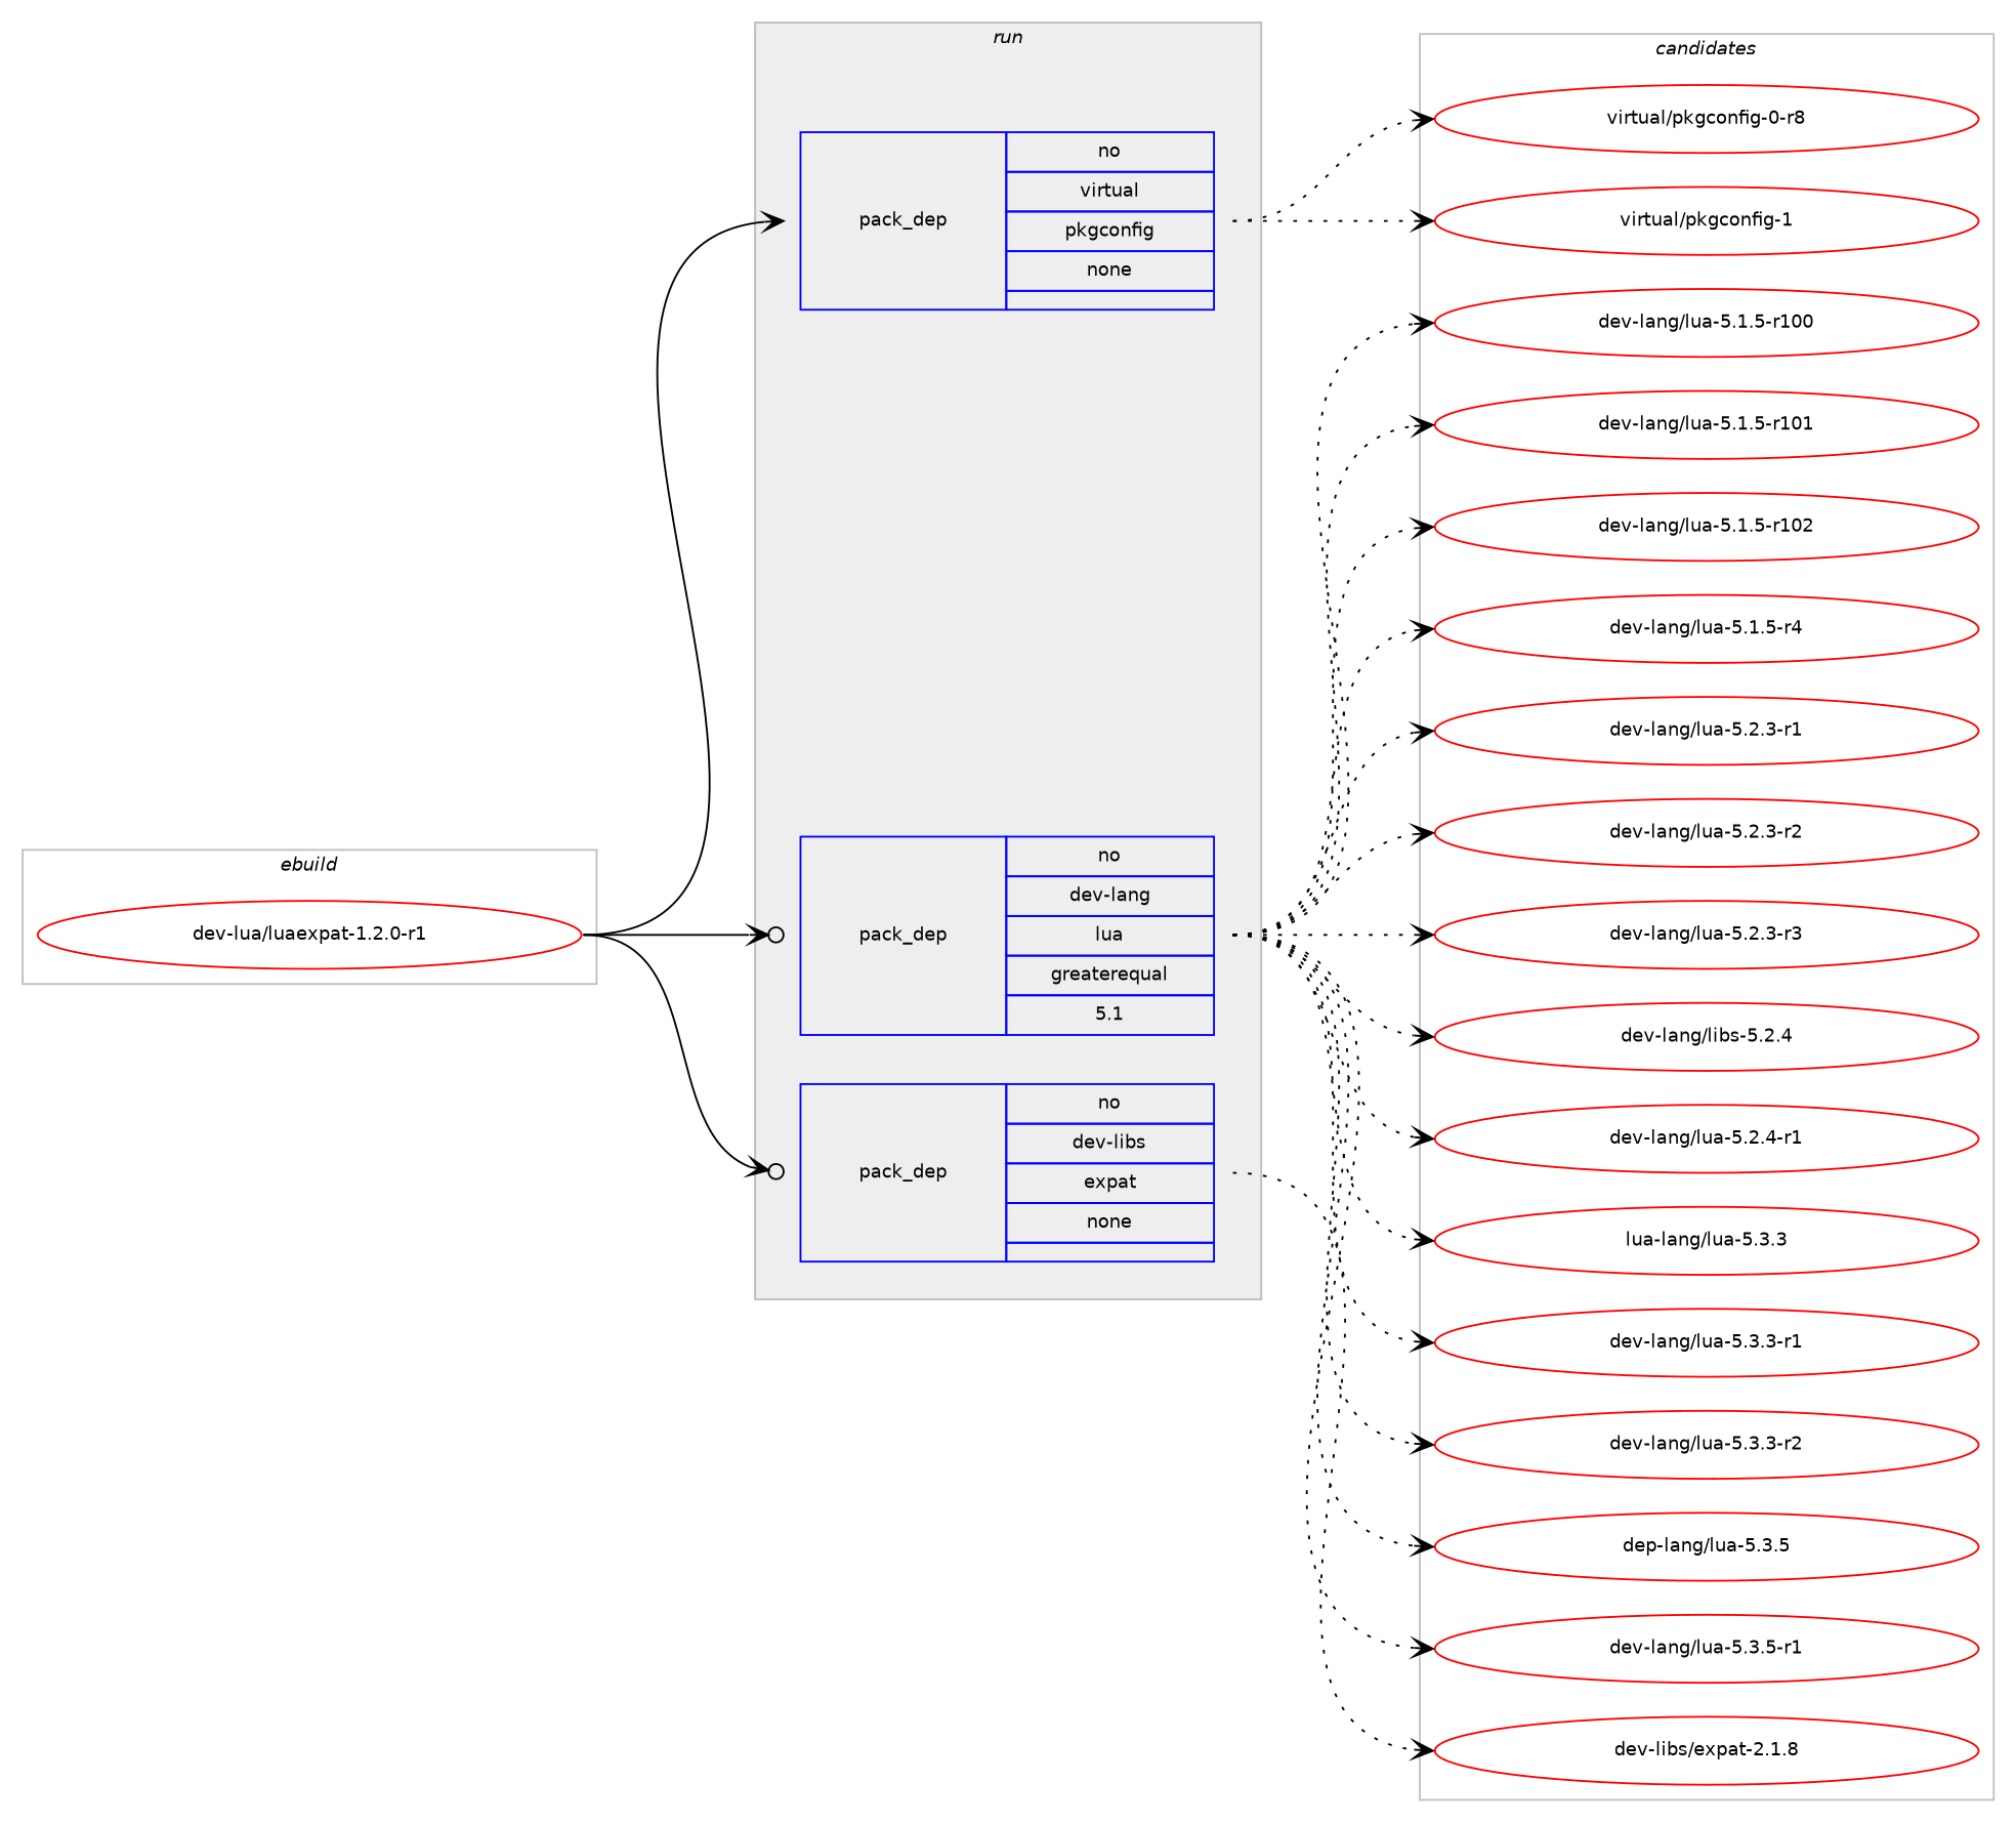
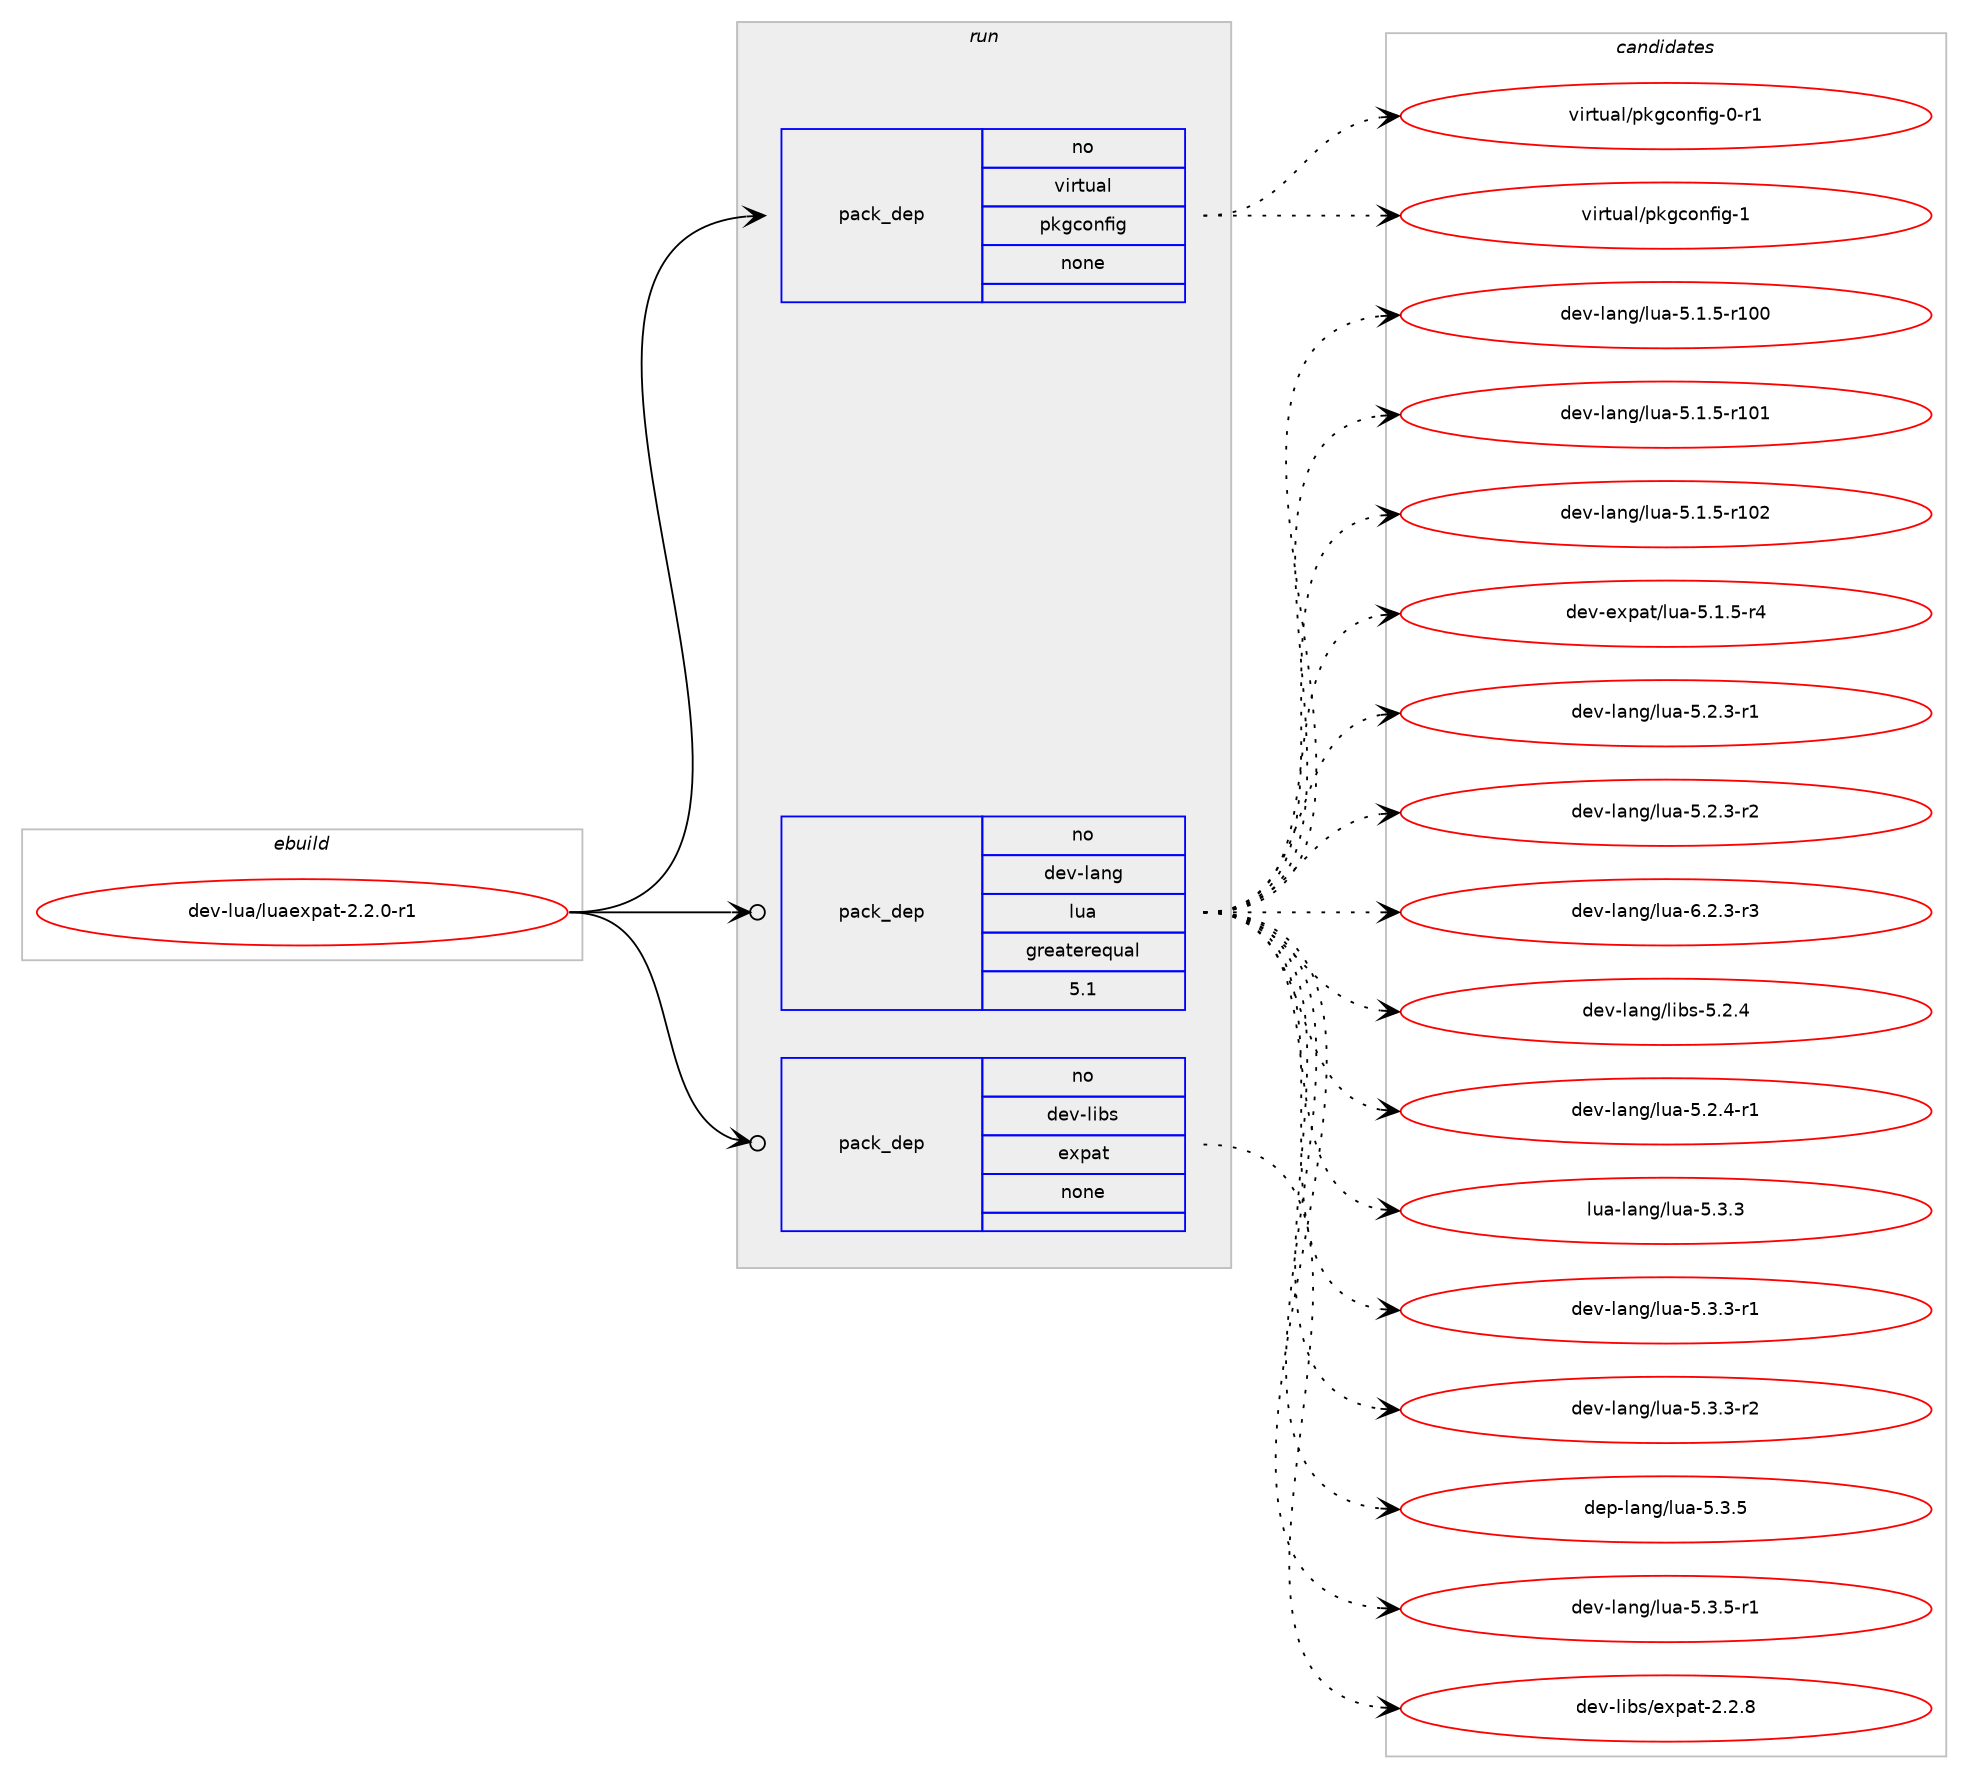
  digraph {
    compound=true
    concentrate=true
    fontname=Helvetica
    fontsize=10
    newrank=true
    rankdir=LR
    ranksep=1.5
    node [color=red fontname=Helvetica fontsize=10]
    edge [arrowhead=vee headport=w style=dotted tailport=e weight=100]
-   n1 [label="dev-lua/luaexpat-1.2.0-r1" width=4]
+   n1 [label="dev-lua/luaexpat-2.2.0-r1" width=4]
    n2 [color=blue label=<<TABLE BORDER="0" CELLBORDER="1" CELLSPACING="0" CELLPADDING="4" WIDTH="220"><TR><TD ROWSPAN="6" CELLPADDING="30">pack_dep</TD></TR><TR><TD WIDTH="110">no</TD></TR><TR><TD>virtual</TD></TR><TR><TD>pkgconfig</TD></TR><TR><TD>none</TD></TR><TR><TD></TD></TR></TABLE>> shape=none]
    n3 [color=blue label=<<TABLE BORDER="0" CELLBORDER="1" CELLSPACING="0" CELLPADDING="4" WIDTH="220"><TR><TD ROWSPAN="6" CELLPADDING="30">pack_dep</TD></TR><TR><TD WIDTH="110">no</TD></TR><TR><TD>dev-lang</TD></TR><TR><TD>lua</TD></TR><TR><TD>greaterequal</TD></TR><TR><TD>5.1</TD></TR></TABLE>> shape=none]
    n4 [color=blue label=<<TABLE BORDER="0" CELLBORDER="1" CELLSPACING="0" CELLPADDING="4" WIDTH="220"><TR><TD ROWSPAN="6" CELLPADDING="30">pack_dep</TD></TR><TR><TD WIDTH="110">no</TD></TR><TR><TD>dev-libs</TD></TR><TR><TD>expat</TD></TR><TR><TD>none</TD></TR><TR><TD></TD></TR></TABLE>> shape=none]
-   n5 [label="virtual/pkgconfig-0-r8" width=4]
+   n5 [label="virtual/pkgconfig-0-r1" width=4]
    n6 [label="virtual/pkgconfig-1" width=4]
    n7 [label="dev-lang/lua-5.1.5-r100" width=4]
    n8 [label="dev-lang/lua-5.1.5-r101" width=4]
    n9 [label="dev-lang/lua-5.1.5-r102" width=4]
-   n10 [label="dev-lang/lua-5.1.5-r4" width=4]
+   n10 [label="dev-expat/lua-5.1.5-r4" width=4]
    n11 [label="dev-lang/lua-5.2.3-r1" width=4]
    n12 [label="dev-lang/lua-5.2.3-r2" width=4]
-   n13 [label="dev-lang/lua-5.2.3-r3" width=4]
+   n13 [label="dev-lang/lua-6.2.3-r3" width=4]
    n14 [label="dev-lang/libs-5.2.4" width=4]
    n15 [label="dev-lang/lua-5.2.4-r1" width=4]
    n16 [label="lua-lang/lua-5.3.3" width=4]
    n17 [label="dev-lang/lua-5.3.3-r1" width=4]
    n18 [label="dev-lang/lua-5.3.3-r2" width=4]
    n19 [label="dep-lang/lua-5.3.5" width=4]
    n20 [label="dev-lang/lua-5.3.5-r1" width=4]
-   n21 [label="dev-libs/expat-2.1.8" width=4]
+   n21 [label="dev-libs/expat-2.2.8" width=4]
    subgraph cluster_1 {
      color=gray
      label=<<i>ebuild</i>>
      rank=same
      n1
    }
    subgraph cluster_2 {
      color=gray
      label=<<i>dependencies</i>>
      subgraph cluster_3 {
        color=gray
        fillcolor="#eeeeee"
        label=<<i>compile</i>>
        style=filled
        subgraph sub_4 {
          color=gray
          fillcolor="#eeeeee"
          label=<<i>compile</i>>
          style=filled
          n2
        }
      }
      subgraph cluster_5 {
        color=gray
        fillcolor="#eeeeee"
        label=<<i>compile and run</i>>
        style=filled
        subgraph sub_6 {
          color=gray
          fillcolor="#eeeeee"
          label=<<i>compile and run</i>>
          style=filled
          n3
        }
        subgraph sub_7 {
          color=gray
          fillcolor="#eeeeee"
          label=<<i>compile and run</i>>
          style=filled
          n4
        }
      }
      subgraph cluster_8 {
        color=gray
        fillcolor="#eeeeee"
        label=<<i>run</i>>
        style=filled
      }
    }
    subgraph cluster_9 {
      color=gray
      label=<<i>candidates</i>>
      rank=same
      subgraph sub_10 {
        color=black
        label=<<i>candidates</i>>
        nodesep=1
        rank=same
        n5
        n6
      }
      subgraph sub_11 {
        color=black
        label=<<i>candidates</i>>
        nodesep=1
        rank=same
        n7
        n8
        n9
        n10
        n11
        n12
        n13
        n14
        n15
        n16
        n17
        n18
        n19
        n20
      }
      subgraph sub_12 {
        color=black
        label=<<i>candidates</i>>
        nodesep=1
        rank=same
        n21
      }
    }
    n1 -> n2 [style=solid weight=20]
    n1 -> n3 [arrowhead=odotvee style=solid weight=20]
    n1 -> n4 [arrowhead=odotvee style=solid weight=20]
    n2 -> n5
    n2 -> n6
    n3 -> n7
    n3 -> n8
    n3 -> n9
    n3 -> n10
    n3 -> n11
    n3 -> n12
    n3 -> n13
    n3 -> n14
    n3 -> n15
    n3 -> n16
    n3 -> n17
    n3 -> n18
    n3 -> n19
    n3 -> n20
    n4 -> n21
  }
